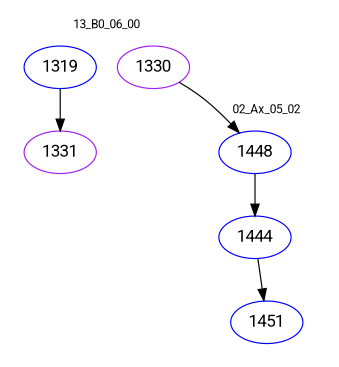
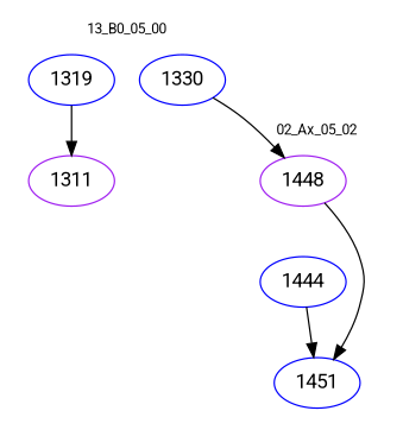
  digraph {
    fontname=Roboto
    node [color=blue fontname=Roboto]
    edge [color=black fontname=Roboto]
-   n1 [label=1448]
+   n1 [color=purple label=1448]
    n2 [label=1444]
    n3 [label=1451]
-   n4 [color=purple label=1330]
+   n4 [label=1330]
    n5 [label=1319]
-   n6 [color=purple label=1331]
+   n6 [color=purple label=1311]
    subgraph cluster_1 {
      color=white
      fontsize=10
      label="02_Ax_05_02"
      n1
      n2
      n3
    }
    subgraph cluster_2 {
      color=white
      fontsize=10
-     label="13_B0_06_00"
+     label="13_B0_05_00"
      n4
      n5
      n6
    }
-   n1 -> n2
+   n1 -> n3
    n2 -> n3
    n4 -> n1
    n5 -> n6
  }
